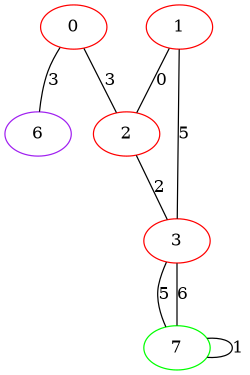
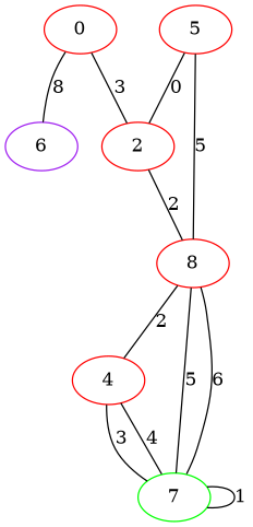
  graph {
    node [color=red weight=1]
    6 [color=purple weight=4]
    0
    2
-   1
-   3
+   1 [label=5]
+   3 [label=8]
+   4
    n7 [color=green label=7 weight=2]
-   0 -- 6 [label=3]
+   0 -- 6 [label=8]
    0 -- 2 [label=3]
    2 -- 3 [label=2]
    1 -- 2 [label=0]
    1 -- 3 [label=5]
+   3 -- 4 [label=2]
    3 -- n7 [label=5]
    3 -- n7 [label=6]
+   4 -- n7 [label=3]
+   4 -- n7 [label=4]
    n7 -- n7 [label=1]
  }
